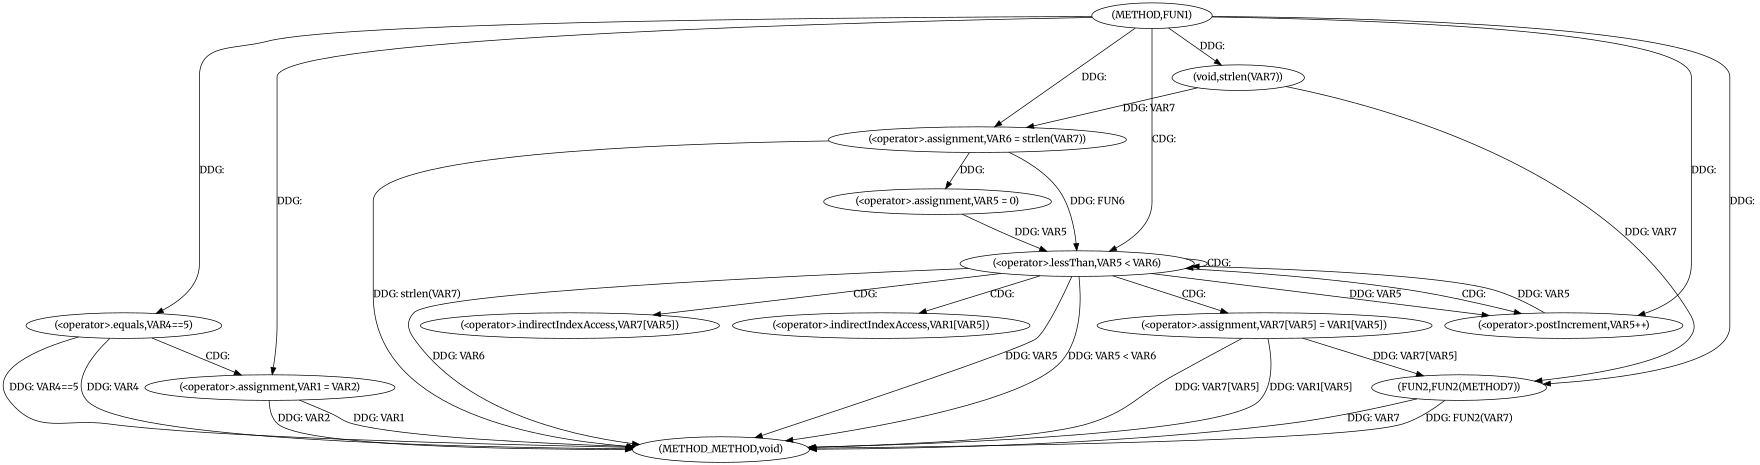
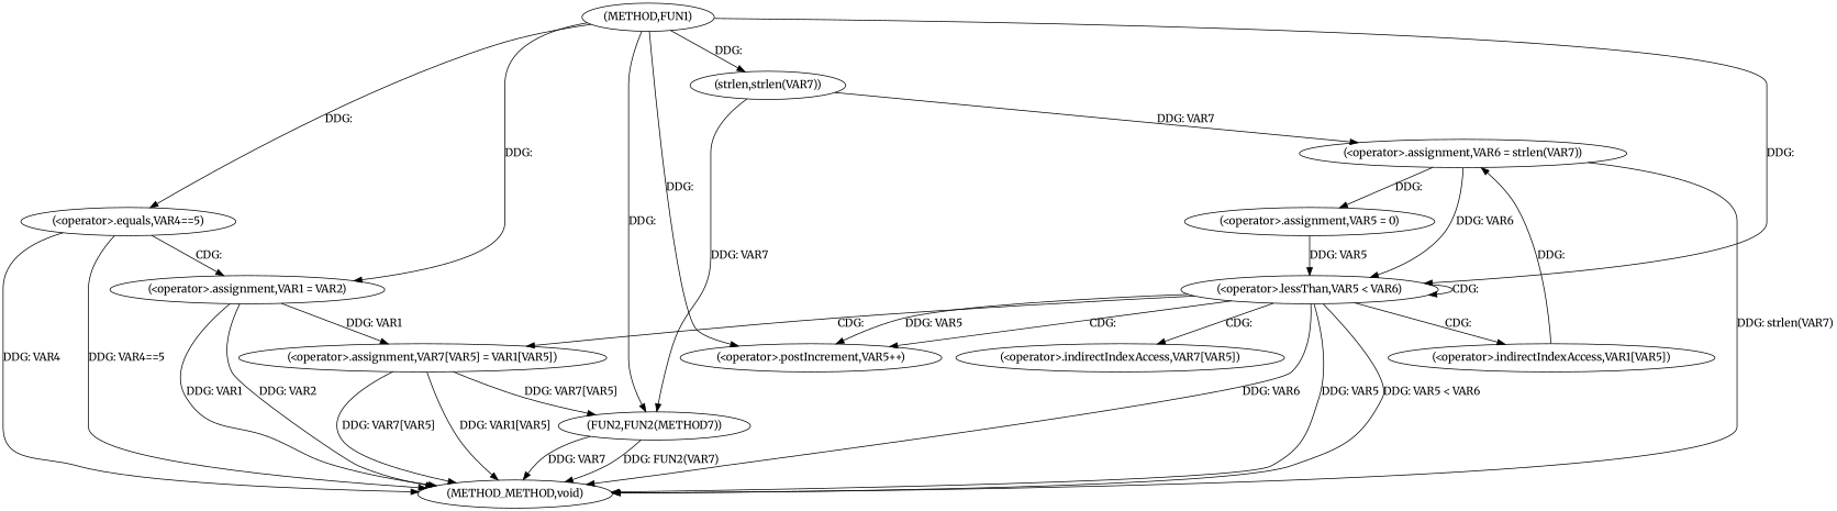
  digraph {
    fontname=Merriweather
    node [fontname=Merriweather]
    edge [fontname=Merriweather]
    n1 [label="(METHOD,FUN1)"]
    n2 [label="(<operator>.equals,VAR4==5)"]
    n3 [label="(<operator>.assignment,VAR1 = VAR2)"]
    n4 [label="(<operator>.assignment,VAR6 = strlen(VAR7))"]
-   n5 [label="(void,strlen(VAR7))"]
+   n5 [label="(strlen,strlen(VAR7))"]
    n6 [label="(<operator>.lessThan,VAR5 < VAR6)"]
    n7 [label="(<operator>.postIncrement,VAR5++)"]
    n8 [label="(FUN2,FUN2(METHOD7))"]
    n9 [label="(METHOD_METHOD,void)"]
    n10 [label="(<operator>.assignment,VAR7[VAR5] = VAR1[VAR5])"]
    n11 [label="(<operator>.assignment,VAR5 = 0)"]
    n12 [label="(<operator>.indirectIndexAccess,VAR7[VAR5])"]
    n13 [label="(<operator>.indirectIndexAccess,VAR1[VAR5])"]
    n1 -> n2 [label="DDG: "]
    n1 -> n3 [label="DDG: "]
-   n1 -> n4 [label="DDG: "]
+   n13 -> n4 [label="DDG: "]
    n1 -> n5 [label="DDG: "]
-   n1 -> n6 [label="CDG: "]
+   n1 -> n6 [label="DDG: "]
    n1 -> n7 [label="DDG: "]
    n1 -> n8 [label="DDG: "]
    n2 -> n3 [label="CDG: "]
    n2 -> n9 [label="DDG: VAR4"]
    n2 -> n9 [label="DDG: VAR4==5"]
    n3 -> n9 [label="DDG: VAR2"]
    n3 -> n9 [label="DDG: VAR1"]
-   n4 -> n6 [label="DDG: FUN6"]
+   n3 -> n10 [label="DDG: VAR1"]
+   n4 -> n6 [label="DDG: VAR6"]
    n4 -> n9 [label="DDG: strlen(VAR7)"]
    n4 -> n11 [label="DDG: "]
    n5 -> n4 [label="DDG: VAR7"]
    n5 -> n8 [label="DDG: VAR7"]
    n6 -> n6 [label="CDG: "]
    n6 -> n7 [label="DDG: VAR5"]
    n6 -> n7 [label="CDG: "]
    n6 -> n9 [label="DDG: VAR5"]
    n6 -> n9 [label="DDG: VAR5 < VAR6"]
    n6 -> n9 [label="DDG: VAR6"]
    n6 -> n10 [label="CDG: "]
    n6 -> n12 [label="CDG: "]
    n6 -> n13 [label="CDG: "]
-   n7 -> n6 [label="DDG: VAR5"]
    n8 -> n9 [label="DDG: VAR7"]
    n8 -> n9 [label="DDG: FUN2(VAR7)"]
    n10 -> n8 [label="DDG: VAR7[VAR5]"]
    n10 -> n9 [label="DDG: VAR7[VAR5]"]
    n10 -> n9 [label="DDG: VAR1[VAR5]"]
    n11 -> n6 [label="DDG: VAR5"]
  }
